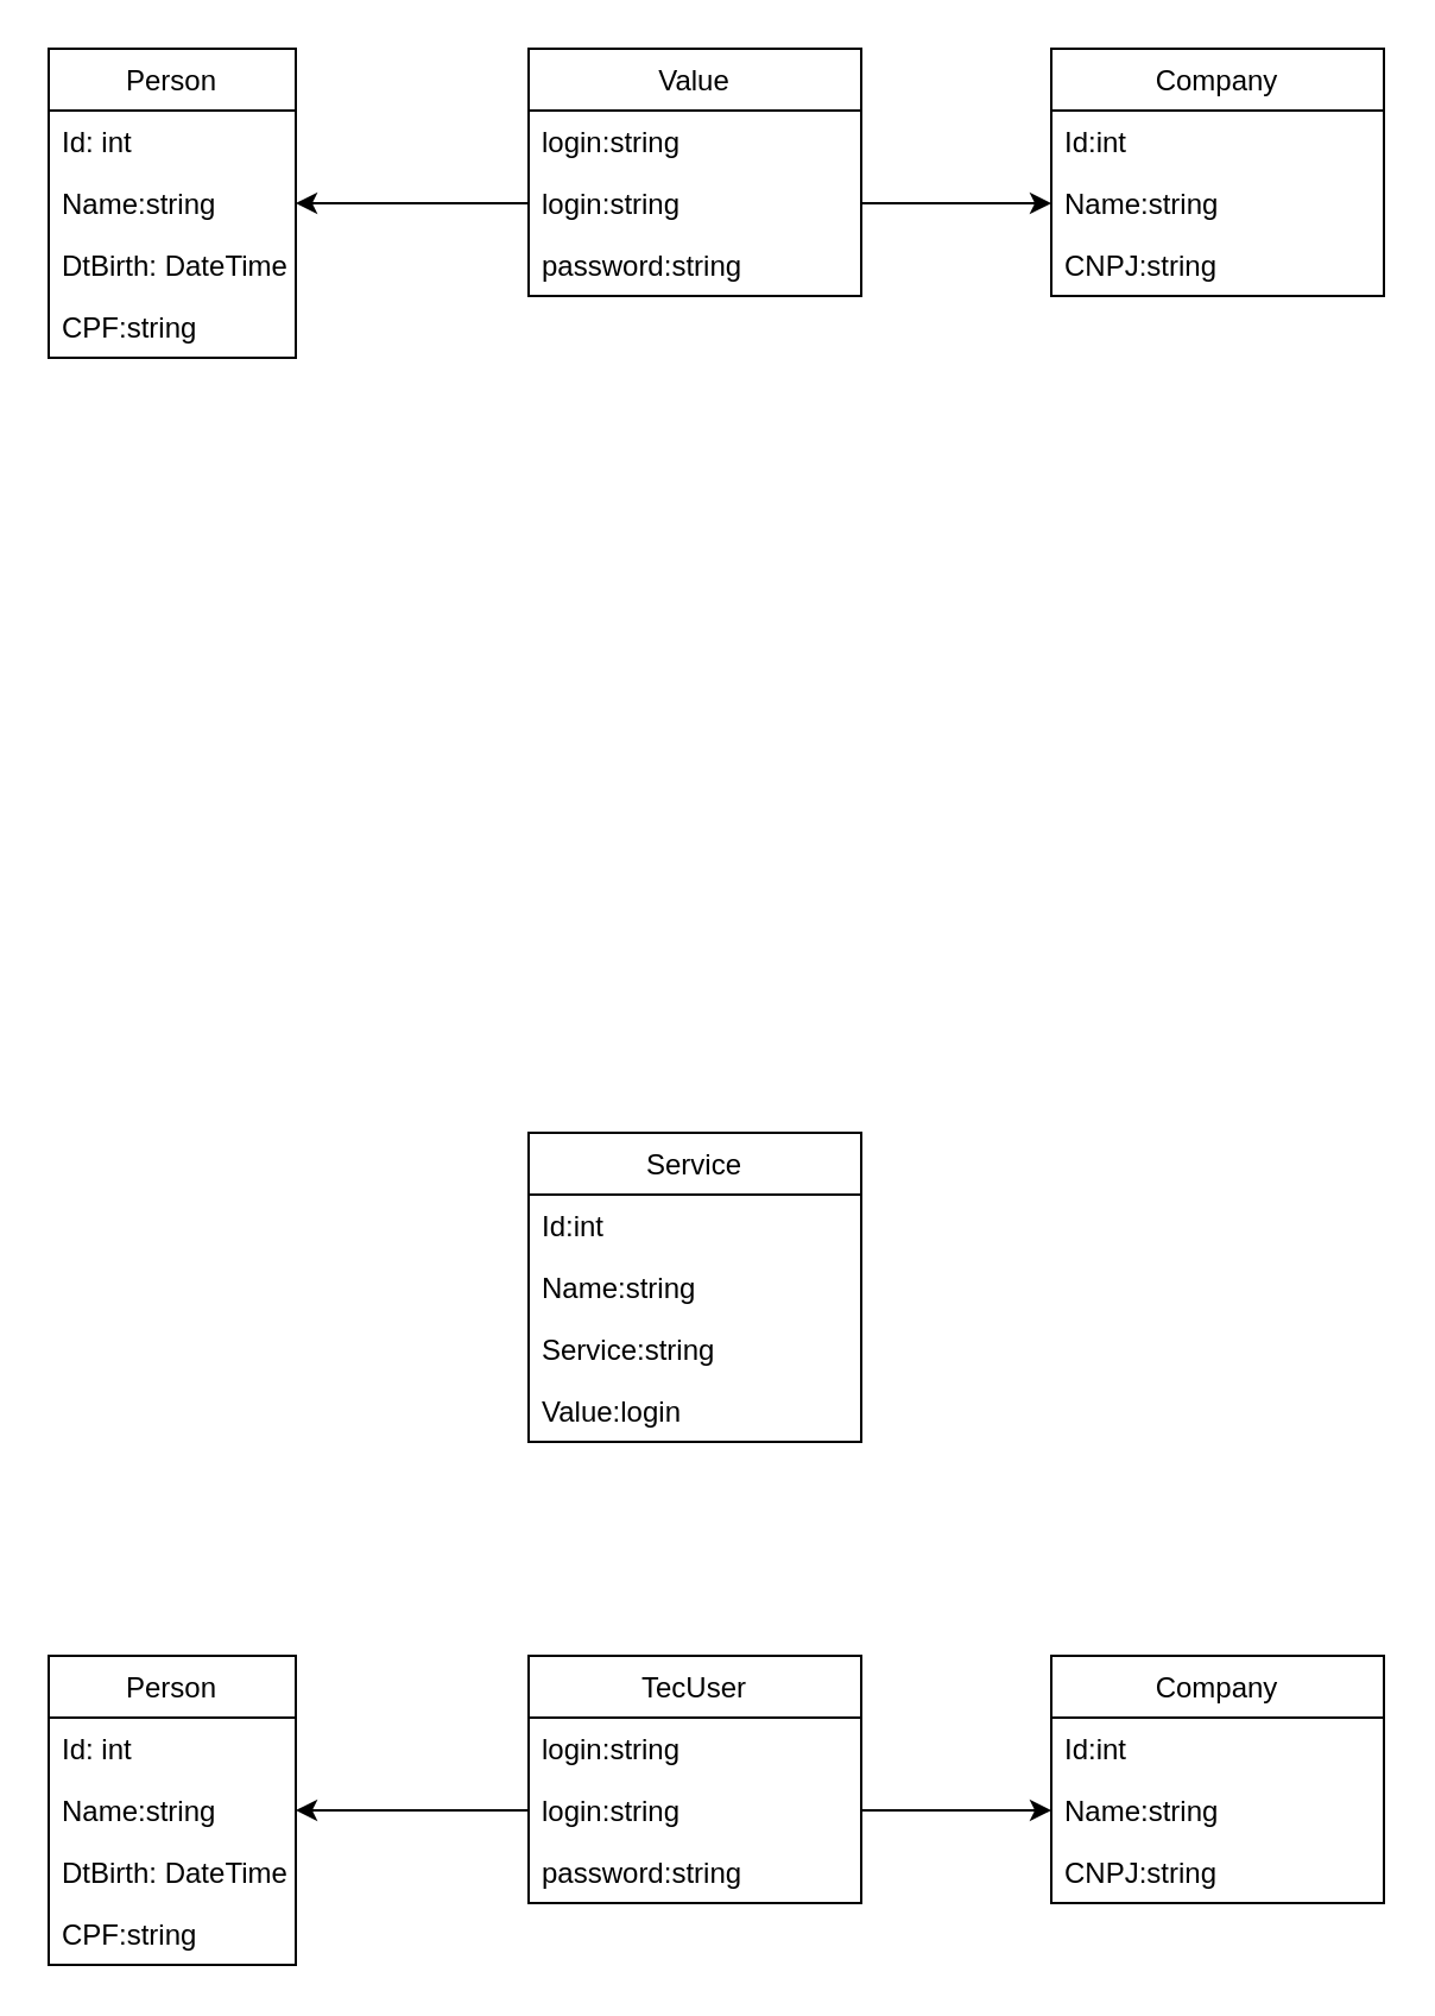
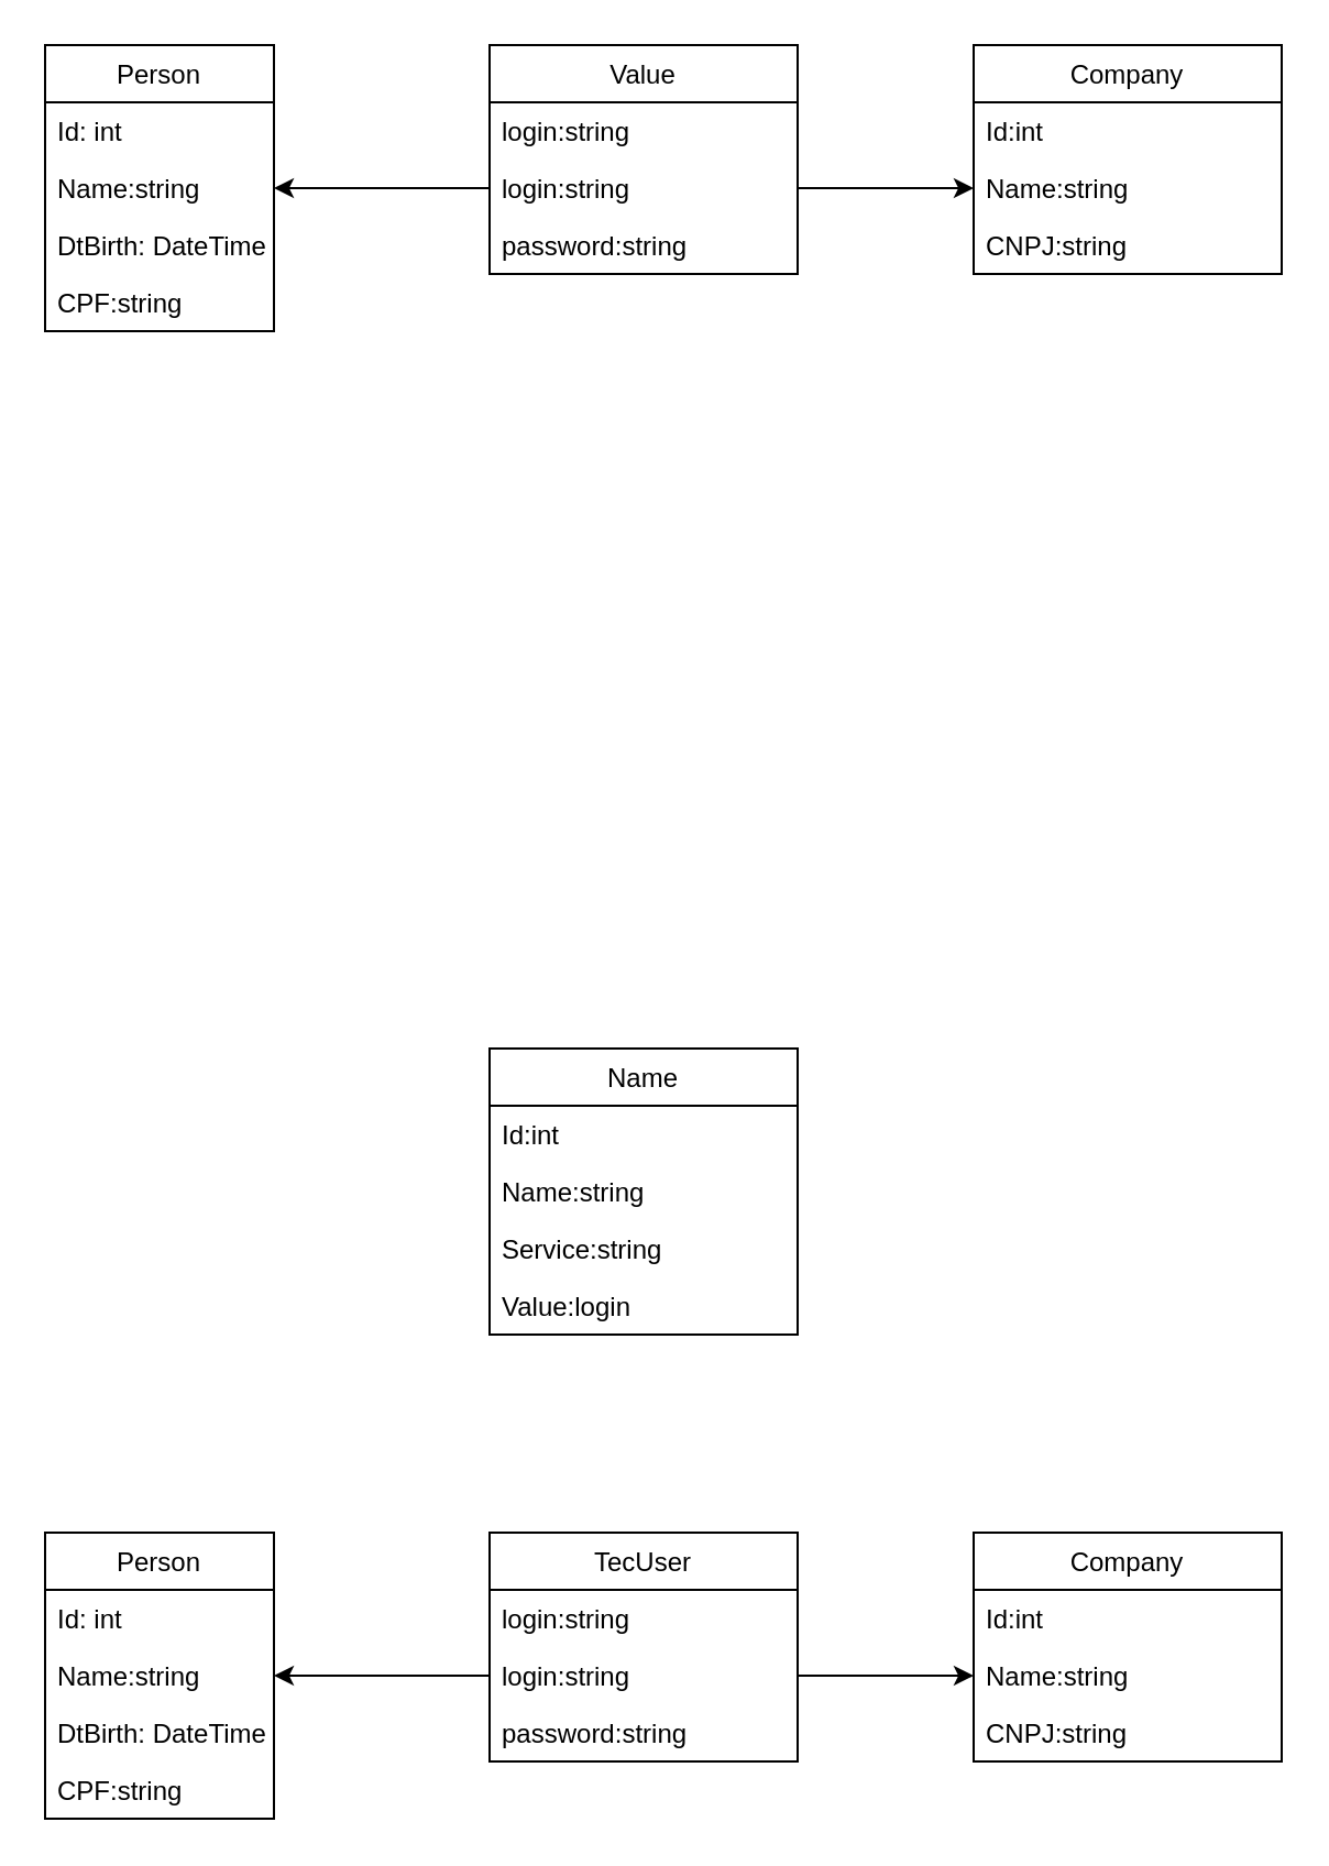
  <mxCell id="0" />
  <mxCell id="1" parent="0" />
  <mxCell id="2" value="Person" style="swimlane;fontStyle=0;childLayout=stackLayout;horizontal=1;startSize=26;fillColor=none;horizontalStack=0;resizeParent=1;resizeParentMax=0;resizeLast=0;collapsible=1;marginBottom=0;direction=east;" vertex="1" parent="1"><mxGeometry x="20" y="20" width="104" height="130" as="geometry"><mxRectangle x="20" y="110" width="90" height="26" as="alternateBounds" /></mxGeometry></mxCell>
  <mxCell id="3" value="Id: int" style="text;strokeColor=none;fillColor=none;align=left;verticalAlign=top;spacingLeft=4;spacingRight=4;overflow=hidden;rotatable=0;points=[[0,0.5],[1,0.5]];portConstraint=eastwest;" vertex="1" parent="2"><mxGeometry y="26" width="104" height="26" as="geometry" /></mxCell>
  <mxCell id="4" value="Name:string" style="text;strokeColor=none;fillColor=none;align=left;verticalAlign=top;spacingLeft=4;spacingRight=4;overflow=hidden;rotatable=0;points=[[0,0.5],[1,0.5]];portConstraint=eastwest;" vertex="1" parent="2"><mxGeometry y="52" width="104" height="26" as="geometry" /></mxCell>
  <mxCell id="5" value="DtBirth: DateTime" style="text;strokeColor=none;fillColor=none;align=left;verticalAlign=top;spacingLeft=4;spacingRight=4;overflow=hidden;rotatable=0;points=[[0,0.5],[1,0.5]];portConstraint=eastwest;" vertex="1" parent="2"><mxGeometry y="78" width="104" height="26" as="geometry" /></mxCell>
  <mxCell id="6" value="CPF:string" style="text;strokeColor=none;fillColor=none;align=left;verticalAlign=top;spacingLeft=4;spacingRight=4;overflow=hidden;rotatable=0;points=[[0,0.5],[1,0.5]];portConstraint=eastwest;" vertex="1" parent="2"><mxGeometry y="104" width="104" height="26" as="geometry" /></mxCell>
  <mxCell id="7" value="Company" style="swimlane;fontStyle=0;childLayout=stackLayout;horizontal=1;startSize=26;fillColor=none;horizontalStack=0;resizeParent=1;resizeParentMax=0;resizeLast=0;collapsible=1;marginBottom=0;" vertex="1" parent="1"><mxGeometry x="442" y="20" width="140" height="104" as="geometry" /></mxCell>
  <mxCell id="8" value="Id:int" style="text;strokeColor=none;fillColor=none;align=left;verticalAlign=top;spacingLeft=4;spacingRight=4;overflow=hidden;rotatable=0;points=[[0,0.5],[1,0.5]];portConstraint=eastwest;" vertex="1" parent="7"><mxGeometry y="26" width="140" height="26" as="geometry" /></mxCell>
  <mxCell id="9" value="Name:string" style="text;strokeColor=none;fillColor=none;align=left;verticalAlign=top;spacingLeft=4;spacingRight=4;overflow=hidden;rotatable=0;points=[[0,0.5],[1,0.5]];portConstraint=eastwest;" vertex="1" parent="7"><mxGeometry y="52" width="140" height="26" as="geometry" /></mxCell>
  <mxCell id="10" value="CNPJ:string" style="text;strokeColor=none;fillColor=none;align=left;verticalAlign=top;spacingLeft=4;spacingRight=4;overflow=hidden;rotatable=0;points=[[0,0.5],[1,0.5]];portConstraint=eastwest;" vertex="1" parent="7"><mxGeometry y="78" width="140" height="26" as="geometry" /></mxCell>
  <mxCell id="11" value="Value" style="swimlane;fontStyle=0;childLayout=stackLayout;horizontal=1;startSize=26;fillColor=none;horizontalStack=0;resizeParent=1;resizeParentMax=0;resizeLast=0;collapsible=1;marginBottom=0;" vertex="1" parent="1"><mxGeometry x="222" y="20" width="140" height="104" as="geometry" /></mxCell>
  <mxCell id="12" value="login:string" style="text;strokeColor=none;fillColor=none;align=left;verticalAlign=top;spacingLeft=4;spacingRight=4;overflow=hidden;rotatable=0;points=[[0,0.5],[1,0.5]];portConstraint=eastwest;" vertex="1" parent="11"><mxGeometry y="26" width="140" height="26" as="geometry" /></mxCell>
  <mxCell id="13" value="login:string" style="text;strokeColor=none;fillColor=none;align=left;verticalAlign=top;spacingLeft=4;spacingRight=4;overflow=hidden;rotatable=0;points=[[0,0.5],[1,0.5]];portConstraint=eastwest;" vertex="1" parent="11"><mxGeometry y="52" width="140" height="26" as="geometry" /></mxCell>
  <mxCell id="14" value="password:string&#10;" style="text;strokeColor=none;fillColor=none;align=left;verticalAlign=top;spacingLeft=4;spacingRight=4;overflow=hidden;rotatable=0;points=[[0,0.5],[1,0.5]];portConstraint=eastwest;" vertex="1" parent="11"><mxGeometry y="78" width="140" height="26" as="geometry" /></mxCell>
  <mxCell id="15" style="edgeStyle=orthogonalEdgeStyle;rounded=0;orthogonalLoop=1;jettySize=auto;html=1;" edge="1" parent="1" source="13" target="4"><mxGeometry relative="1" as="geometry" /></mxCell>
  <mxCell id="16" style="edgeStyle=orthogonalEdgeStyle;rounded=0;orthogonalLoop=1;jettySize=auto;html=1;" edge="1" parent="1" source="13" target="9"><mxGeometry relative="1" as="geometry" /></mxCell>
  <mxCell id="17" value="Person" style="swimlane;fontStyle=0;childLayout=stackLayout;horizontal=1;startSize=26;fillColor=none;horizontalStack=0;resizeParent=1;resizeParentMax=0;resizeLast=0;collapsible=1;marginBottom=0;direction=east;" vertex="1" parent="1"><mxGeometry x="20" y="696" width="104" height="130" as="geometry"><mxRectangle x="20" y="110" width="90" height="26" as="alternateBounds" /></mxGeometry></mxCell>
  <mxCell id="18" value="Id: int" style="text;strokeColor=none;fillColor=none;align=left;verticalAlign=top;spacingLeft=4;spacingRight=4;overflow=hidden;rotatable=0;points=[[0,0.5],[1,0.5]];portConstraint=eastwest;" vertex="1" parent="17"><mxGeometry y="26" width="104" height="26" as="geometry" /></mxCell>
  <mxCell id="19" value="Name:string" style="text;strokeColor=none;fillColor=none;align=left;verticalAlign=top;spacingLeft=4;spacingRight=4;overflow=hidden;rotatable=0;points=[[0,0.5],[1,0.5]];portConstraint=eastwest;" vertex="1" parent="17"><mxGeometry y="52" width="104" height="26" as="geometry" /></mxCell>
  <mxCell id="20" value="DtBirth: DateTime" style="text;strokeColor=none;fillColor=none;align=left;verticalAlign=top;spacingLeft=4;spacingRight=4;overflow=hidden;rotatable=0;points=[[0,0.5],[1,0.5]];portConstraint=eastwest;" vertex="1" parent="17"><mxGeometry y="78" width="104" height="26" as="geometry" /></mxCell>
  <mxCell id="21" value="CPF:string" style="text;strokeColor=none;fillColor=none;align=left;verticalAlign=top;spacingLeft=4;spacingRight=4;overflow=hidden;rotatable=0;points=[[0,0.5],[1,0.5]];portConstraint=eastwest;" vertex="1" parent="17"><mxGeometry y="104" width="104" height="26" as="geometry" /></mxCell>
  <mxCell id="22" value="Company" style="swimlane;fontStyle=0;childLayout=stackLayout;horizontal=1;startSize=26;fillColor=none;horizontalStack=0;resizeParent=1;resizeParentMax=0;resizeLast=0;collapsible=1;marginBottom=0;" vertex="1" parent="1"><mxGeometry x="442" y="696" width="140" height="104" as="geometry" /></mxCell>
  <mxCell id="23" value="Id:int" style="text;strokeColor=none;fillColor=none;align=left;verticalAlign=top;spacingLeft=4;spacingRight=4;overflow=hidden;rotatable=0;points=[[0,0.5],[1,0.5]];portConstraint=eastwest;" vertex="1" parent="22"><mxGeometry y="26" width="140" height="26" as="geometry" /></mxCell>
  <mxCell id="24" value="Name:string" style="text;strokeColor=none;fillColor=none;align=left;verticalAlign=top;spacingLeft=4;spacingRight=4;overflow=hidden;rotatable=0;points=[[0,0.5],[1,0.5]];portConstraint=eastwest;" vertex="1" parent="22"><mxGeometry y="52" width="140" height="26" as="geometry" /></mxCell>
  <mxCell id="25" value="CNPJ:string" style="text;strokeColor=none;fillColor=none;align=left;verticalAlign=top;spacingLeft=4;spacingRight=4;overflow=hidden;rotatable=0;points=[[0,0.5],[1,0.5]];portConstraint=eastwest;" vertex="1" parent="22"><mxGeometry y="78" width="140" height="26" as="geometry" /></mxCell>
  <mxCell id="26" value="TecUser" style="swimlane;fontStyle=0;childLayout=stackLayout;horizontal=1;startSize=26;fillColor=none;horizontalStack=0;resizeParent=1;resizeParentMax=0;resizeLast=0;collapsible=1;marginBottom=0;" vertex="1" parent="1"><mxGeometry x="222" y="696" width="140" height="104" as="geometry" /></mxCell>
  <mxCell id="27" value="login:string" style="text;strokeColor=none;fillColor=none;align=left;verticalAlign=top;spacingLeft=4;spacingRight=4;overflow=hidden;rotatable=0;points=[[0,0.5],[1,0.5]];portConstraint=eastwest;" vertex="1" parent="26"><mxGeometry y="26" width="140" height="26" as="geometry" /></mxCell>
  <mxCell id="28" value="login:string" style="text;strokeColor=none;fillColor=none;align=left;verticalAlign=top;spacingLeft=4;spacingRight=4;overflow=hidden;rotatable=0;points=[[0,0.5],[1,0.5]];portConstraint=eastwest;" vertex="1" parent="26"><mxGeometry y="52" width="140" height="26" as="geometry" /></mxCell>
  <mxCell id="29" value="password:string&#10;" style="text;strokeColor=none;fillColor=none;align=left;verticalAlign=top;spacingLeft=4;spacingRight=4;overflow=hidden;rotatable=0;points=[[0,0.5],[1,0.5]];portConstraint=eastwest;" vertex="1" parent="26"><mxGeometry y="78" width="140" height="26" as="geometry" /></mxCell>
  <mxCell id="30" style="edgeStyle=orthogonalEdgeStyle;rounded=0;orthogonalLoop=1;jettySize=auto;html=1;" edge="1" source="28" target="19" parent="1"><mxGeometry relative="1" as="geometry" /></mxCell>
  <mxCell id="31" style="edgeStyle=orthogonalEdgeStyle;rounded=0;orthogonalLoop=1;jettySize=auto;html=1;" edge="1" source="28" target="24" parent="1"><mxGeometry relative="1" as="geometry" /></mxCell>
- <mxCell id="32" value="Service" style="swimlane;fontStyle=0;childLayout=stackLayout;horizontal=1;startSize=26;fillColor=none;horizontalStack=0;resizeParent=1;resizeParentMax=0;resizeLast=0;collapsible=1;marginBottom=0;" vertex="1" parent="1"><mxGeometry x="222" y="476" width="140" height="130" as="geometry" /></mxCell>
+ <mxCell id="32" value="Name" style="swimlane;fontStyle=0;childLayout=stackLayout;horizontal=1;startSize=26;fillColor=none;horizontalStack=0;resizeParent=1;resizeParentMax=0;resizeLast=0;collapsible=1;marginBottom=0;" vertex="1" parent="1"><mxGeometry x="222" y="476" width="140" height="130" as="geometry" /></mxCell>
  <mxCell id="33" value="Id:int" style="text;strokeColor=none;fillColor=none;align=left;verticalAlign=top;spacingLeft=4;spacingRight=4;overflow=hidden;rotatable=0;points=[[0,0.5],[1,0.5]];portConstraint=eastwest;" vertex="1" parent="32"><mxGeometry y="26" width="140" height="26" as="geometry" /></mxCell>
  <mxCell id="34" value="Name:string" style="text;strokeColor=none;fillColor=none;align=left;verticalAlign=top;spacingLeft=4;spacingRight=4;overflow=hidden;rotatable=0;points=[[0,0.5],[1,0.5]];portConstraint=eastwest;" vertex="1" parent="32"><mxGeometry y="52" width="140" height="26" as="geometry" /></mxCell>
  <mxCell id="35" value="Service:string&#10;" style="text;strokeColor=none;fillColor=none;align=left;verticalAlign=top;spacingLeft=4;spacingRight=4;overflow=hidden;rotatable=0;points=[[0,0.5],[1,0.5]];portConstraint=eastwest;" vertex="1" parent="32"><mxGeometry y="78" width="140" height="26" as="geometry" /></mxCell>
  <mxCell id="36" value="Value:login" style="text;strokeColor=none;fillColor=none;align=left;verticalAlign=top;spacingLeft=4;spacingRight=4;overflow=hidden;rotatable=0;points=[[0,0.5],[1,0.5]];portConstraint=eastwest;" vertex="1" parent="32"><mxGeometry y="104" width="140" height="26" as="geometry" /></mxCell>
